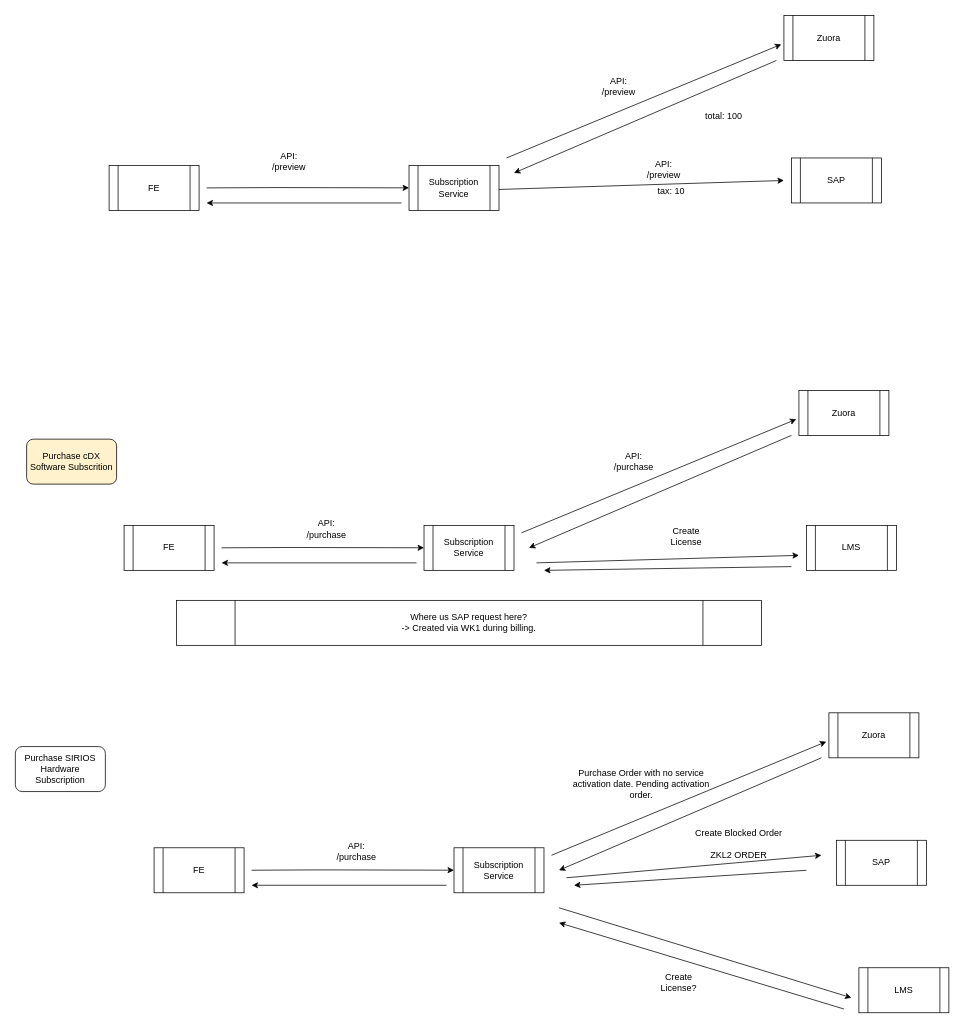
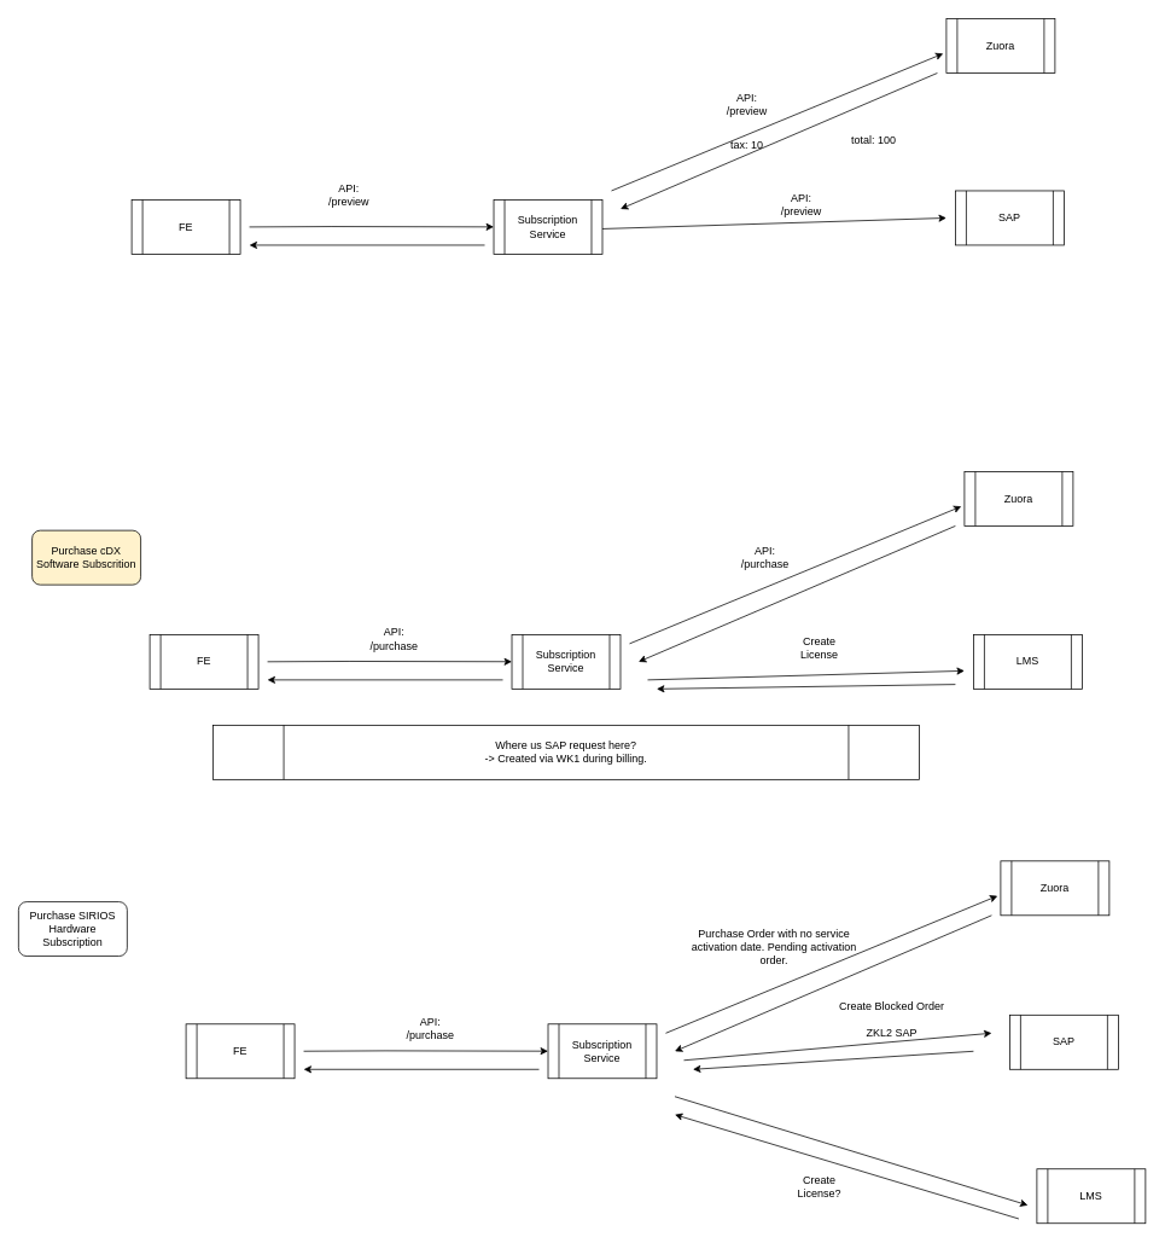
  <mxCell id="0" />
  <mxCell id="1" parent="0" />
  <mxCell id="2" value="Subscription Service" style="shape=process;whiteSpace=wrap;html=1;backgroundOutline=1;" vertex="1" parent="1"><mxGeometry x="545" y="220" width="120" height="60" as="geometry" /></mxCell>
  <mxCell id="3" value="FE" style="shape=process;whiteSpace=wrap;html=1;backgroundOutline=1;" vertex="1" parent="1"><mxGeometry x="145" y="220" width="120" height="60" as="geometry" /></mxCell>
  <mxCell id="4" value="" style="endArrow=classic;html=1;rounded=0;" edge="1" parent="1"><mxGeometry width="50" height="50" relative="1" as="geometry"><mxPoint x="275" y="249.94" as="sourcePoint" /><mxPoint x="545" y="249.873" as="targetPoint" /><Array as="points"><mxPoint x="365" y="249.47" /></Array></mxGeometry></mxCell>
  <mxCell id="5" value="API: /preview" style="text;html=1;align=center;verticalAlign=middle;whiteSpace=wrap;rounded=0;" vertex="1" parent="1"><mxGeometry x="355" y="200" width="60" height="30" as="geometry" /></mxCell>
  <mxCell id="6" value="SAP" style="shape=process;whiteSpace=wrap;html=1;backgroundOutline=1;" vertex="1" parent="1"><mxGeometry x="1055" y="210" width="120" height="60" as="geometry" /></mxCell>
  <mxCell id="7" value="" style="endArrow=classic;html=1;rounded=0;" edge="1" parent="1"><mxGeometry width="50" height="50" relative="1" as="geometry"><mxPoint x="535" y="270" as="sourcePoint" /><mxPoint x="275" y="270" as="targetPoint" /></mxGeometry></mxCell>
  <mxCell id="8" value="Zuora" style="shape=process;whiteSpace=wrap;html=1;backgroundOutline=1;" vertex="1" parent="1"><mxGeometry x="1045" y="20" width="120" height="60" as="geometry" /></mxCell>
  <mxCell id="9" value="" style="endArrow=classic;html=1;rounded=0;entryX=-0.029;entryY=0.641;entryDx=0;entryDy=0;entryPerimeter=0;" edge="1" parent="1" target="8"><mxGeometry width="50" height="50" relative="1" as="geometry"><mxPoint x="675" y="210" as="sourcePoint" /><mxPoint x="725" y="160" as="targetPoint" /></mxGeometry></mxCell>
  <mxCell id="10" value="" style="endArrow=classic;html=1;rounded=0;" edge="1" parent="1"><mxGeometry width="50" height="50" relative="1" as="geometry"><mxPoint x="1035" y="80" as="sourcePoint" /><mxPoint x="685" y="230" as="targetPoint" /></mxGeometry></mxCell>
  <mxCell id="11" value="API: /preview" style="text;html=1;align=center;verticalAlign=middle;whiteSpace=wrap;rounded=0;" vertex="1" parent="1"><mxGeometry x="795" y="100" width="60" height="30" as="geometry" /></mxCell>
  <mxCell id="12" value="total: 100" style="text;html=1;align=center;verticalAlign=middle;whiteSpace=wrap;rounded=0;" vertex="1" parent="1"><mxGeometry x="905" y="140" width="120" height="30" as="geometry" /></mxCell>
  <mxCell id="13" value="" style="endArrow=classic;html=1;rounded=0;" edge="1" parent="1"><mxGeometry width="50" height="50" relative="1" as="geometry"><mxPoint x="665" y="252" as="sourcePoint" /><mxPoint x="1045" y="240" as="targetPoint" /></mxGeometry></mxCell>
  <mxCell id="14" value="API: /preview" style="text;html=1;align=center;verticalAlign=middle;whiteSpace=wrap;rounded=0;" vertex="1" parent="1"><mxGeometry x="855" y="210" width="60" height="30" as="geometry" /></mxCell>
- <mxCell id="15" value="tax: 10" style="text;html=1;align=center;verticalAlign=middle;whiteSpace=wrap;rounded=0;" vertex="1" parent="1"><mxGeometry x="845" y="240" width="100" height="30" as="geometry" /></mxCell>
+ <mxCell id="15" value="tax: 10" style="text;html=1;align=center;verticalAlign=middle;whiteSpace=wrap;rounded=0;" vertex="1" parent="1"><mxGeometry x="775" y="145" width="100" height="30" as="geometry" /></mxCell>
  <mxCell id="16" value="Subscription Service" style="shape=process;whiteSpace=wrap;html=1;backgroundOutline=1;" vertex="1" parent="1"><mxGeometry x="565" y="700" width="120" height="60" as="geometry" /></mxCell>
  <mxCell id="17" value="FE" style="shape=process;whiteSpace=wrap;html=1;backgroundOutline=1;" vertex="1" parent="1"><mxGeometry x="165" y="700" width="120" height="60" as="geometry" /></mxCell>
  <mxCell id="18" value="" style="endArrow=classic;html=1;rounded=0;" edge="1" parent="1"><mxGeometry width="50" height="50" relative="1" as="geometry"><mxPoint x="295" y="729.94" as="sourcePoint" /><mxPoint x="565" y="729.873" as="targetPoint" /><Array as="points"><mxPoint x="385" y="729.47" /></Array></mxGeometry></mxCell>
  <mxCell id="19" value="API: /purchase" style="text;html=1;align=center;verticalAlign=middle;whiteSpace=wrap;rounded=0;" vertex="1" parent="1"><mxGeometry x="405" y="690" width="60" height="30" as="geometry" /></mxCell>
  <mxCell id="20" value="" style="endArrow=classic;html=1;rounded=0;" edge="1" parent="1"><mxGeometry width="50" height="50" relative="1" as="geometry"><mxPoint x="555" y="750" as="sourcePoint" /><mxPoint x="295" y="750" as="targetPoint" /></mxGeometry></mxCell>
  <mxCell id="21" value="Zuora" style="shape=process;whiteSpace=wrap;html=1;backgroundOutline=1;" vertex="1" parent="1"><mxGeometry x="1065" y="520" width="120" height="60" as="geometry" /></mxCell>
  <mxCell id="22" value="" style="endArrow=classic;html=1;rounded=0;entryX=-0.029;entryY=0.641;entryDx=0;entryDy=0;entryPerimeter=0;" edge="1" parent="1" target="21"><mxGeometry width="50" height="50" relative="1" as="geometry"><mxPoint x="695" y="710" as="sourcePoint" /><mxPoint x="745" y="660" as="targetPoint" /></mxGeometry></mxCell>
  <mxCell id="23" value="" style="endArrow=classic;html=1;rounded=0;" edge="1" parent="1"><mxGeometry width="50" height="50" relative="1" as="geometry"><mxPoint x="1055" y="580" as="sourcePoint" /><mxPoint x="705" y="730" as="targetPoint" /></mxGeometry></mxCell>
  <mxCell id="24" value="API: /purchase" style="text;html=1;align=center;verticalAlign=middle;whiteSpace=wrap;rounded=0;" vertex="1" parent="1"><mxGeometry x="815" y="600" width="60" height="30" as="geometry" /></mxCell>
  <mxCell id="25" value="Purchase cDX&lt;br&gt;Software Subscrition" style="rounded=1;whiteSpace=wrap;html=1;fillColor=#fff2cc;" vertex="1" parent="1"><mxGeometry x="35" y="585" width="120" height="60" as="geometry" /></mxCell>
  <mxCell id="26" value="LMS" style="shape=process;whiteSpace=wrap;html=1;backgroundOutline=1;" vertex="1" parent="1"><mxGeometry x="1075" y="700" width="120" height="60" as="geometry" /></mxCell>
  <mxCell id="27" value="" style="endArrow=classic;html=1;rounded=0;" edge="1" parent="1"><mxGeometry width="50" height="50" relative="1" as="geometry"><mxPoint x="715" y="750" as="sourcePoint" /><mxPoint x="1065" y="740" as="targetPoint" /></mxGeometry></mxCell>
- <mxCell id="28" value="Create License" style="text;html=1;align=center;verticalAlign=middle;whiteSpace=wrap;rounded=0;" vertex="1" parent="1"><mxGeometry x="885" y="700" width="60" height="30" as="geometry" /></mxCell>
+ <mxCell id="28" value="Create License" style="text;html=1;align=center;verticalAlign=middle;whiteSpace=wrap;rounded=0;" vertex="1" parent="1"><mxGeometry x="875" y="700" width="60" height="30" as="geometry" /></mxCell>
  <mxCell id="29" value="" style="endArrow=classic;html=1;rounded=0;" edge="1" parent="1"><mxGeometry width="50" height="50" relative="1" as="geometry"><mxPoint x="1055" y="755" as="sourcePoint" /><mxPoint x="725" y="760" as="targetPoint" /></mxGeometry></mxCell>
  <mxCell id="30" value="Where us SAP request here?&lt;div&gt;-&amp;gt; Created via WK1 during billing.&lt;/div&gt;" style="shape=process;whiteSpace=wrap;html=1;backgroundOutline=1;" vertex="1" parent="1"><mxGeometry x="235" y="800" width="780" height="60" as="geometry" /></mxCell>
  <mxCell id="31" value="Subscription Service" style="shape=process;whiteSpace=wrap;html=1;backgroundOutline=1;" vertex="1" parent="1"><mxGeometry x="605" y="1130" width="120" height="60" as="geometry" /></mxCell>
  <mxCell id="32" value="FE" style="shape=process;whiteSpace=wrap;html=1;backgroundOutline=1;" vertex="1" parent="1"><mxGeometry x="205" y="1130" width="120" height="60" as="geometry" /></mxCell>
  <mxCell id="33" value="" style="endArrow=classic;html=1;rounded=0;" edge="1" parent="1"><mxGeometry width="50" height="50" relative="1" as="geometry"><mxPoint x="335" y="1159.94" as="sourcePoint" /><mxPoint x="605" y="1159.873" as="targetPoint" /><Array as="points"><mxPoint x="425" y="1159.47" /></Array></mxGeometry></mxCell>
  <mxCell id="34" value="API: /purchase" style="text;html=1;align=center;verticalAlign=middle;whiteSpace=wrap;rounded=0;" vertex="1" parent="1"><mxGeometry x="445" y="1120" width="60" height="30" as="geometry" /></mxCell>
  <mxCell id="35" value="" style="endArrow=classic;html=1;rounded=0;" edge="1" parent="1"><mxGeometry width="50" height="50" relative="1" as="geometry"><mxPoint x="595" y="1180" as="sourcePoint" /><mxPoint x="335" y="1180" as="targetPoint" /></mxGeometry></mxCell>
  <mxCell id="36" value="Zuora" style="shape=process;whiteSpace=wrap;html=1;backgroundOutline=1;" vertex="1" parent="1"><mxGeometry x="1105" y="950" width="120" height="60" as="geometry" /></mxCell>
  <mxCell id="37" value="" style="endArrow=classic;html=1;rounded=0;entryX=-0.029;entryY=0.641;entryDx=0;entryDy=0;entryPerimeter=0;" edge="1" parent="1" target="36"><mxGeometry width="50" height="50" relative="1" as="geometry"><mxPoint x="735" y="1140" as="sourcePoint" /><mxPoint x="785" y="1090" as="targetPoint" /></mxGeometry></mxCell>
  <mxCell id="38" value="" style="endArrow=classic;html=1;rounded=0;" edge="1" parent="1"><mxGeometry width="50" height="50" relative="1" as="geometry"><mxPoint x="1095" y="1010" as="sourcePoint" /><mxPoint x="745" y="1160" as="targetPoint" /></mxGeometry></mxCell>
  <mxCell id="39" value="Purchase Order with no service activation date. Pending activation order." style="text;html=1;align=center;verticalAlign=middle;whiteSpace=wrap;rounded=0;" vertex="1" parent="1"><mxGeometry x="755" y="1030" width="200" height="30" as="geometry" /></mxCell>
  <mxCell id="40" value="Purchase SIRIOS&lt;div&gt;Hardware Subscription&lt;/div&gt;" style="rounded=1;whiteSpace=wrap;html=1;" vertex="1" parent="1"><mxGeometry x="20" y="995" width="120" height="60" as="geometry" /></mxCell>
  <mxCell id="41" value="LMS" style="shape=process;whiteSpace=wrap;html=1;backgroundOutline=1;" vertex="1" parent="1"><mxGeometry x="1145" y="1290" width="120" height="60" as="geometry" /></mxCell>
  <mxCell id="42" value="" style="endArrow=classic;html=1;rounded=0;" edge="1" parent="1"><mxGeometry width="50" height="50" relative="1" as="geometry"><mxPoint x="745" y="1210" as="sourcePoint" /><mxPoint x="1135" y="1330" as="targetPoint" /></mxGeometry></mxCell>
  <mxCell id="43" value="Create License?" style="text;html=1;align=center;verticalAlign=middle;whiteSpace=wrap;rounded=0;" vertex="1" parent="1"><mxGeometry x="875" y="1290" width="60" height="40" as="geometry" /></mxCell>
  <mxCell id="44" value="" style="endArrow=classic;html=1;rounded=0;" edge="1" parent="1"><mxGeometry width="50" height="50" relative="1" as="geometry"><mxPoint x="1125" y="1345" as="sourcePoint" /><mxPoint x="745" y="1230" as="targetPoint" /></mxGeometry></mxCell>
  <mxCell id="45" value="SAP" style="shape=process;whiteSpace=wrap;html=1;backgroundOutline=1;" vertex="1" parent="1"><mxGeometry x="1115" y="1120" width="120" height="60" as="geometry" /></mxCell>
  <mxCell id="46" value="" style="endArrow=classic;html=1;rounded=0;" edge="1" parent="1"><mxGeometry width="50" height="50" relative="1" as="geometry"><mxPoint x="755" y="1170" as="sourcePoint" /><mxPoint x="1095" y="1140" as="targetPoint" /></mxGeometry></mxCell>
  <mxCell id="47" value="" style="endArrow=classic;html=1;rounded=0;" edge="1" parent="1"><mxGeometry width="50" height="50" relative="1" as="geometry"><mxPoint x="1075" y="1160" as="sourcePoint" /><mxPoint x="765" y="1180" as="targetPoint" /></mxGeometry></mxCell>
- <mxCell id="48" value="Create Blocked Order&lt;div&gt;&lt;br&gt;&lt;/div&gt;&lt;div&gt;ZKL2 ORDER&lt;/div&gt;" style="text;html=1;align=center;verticalAlign=middle;whiteSpace=wrap;rounded=0;" vertex="1" parent="1"><mxGeometry x="915" y="1110" width="140" height="30" as="geometry" /></mxCell>
+ <mxCell id="48" value="Create Blocked Order&lt;div&gt;&lt;br&gt;&lt;/div&gt;&lt;div&gt;ZKL2 SAP&lt;/div&gt;" style="text;html=1;align=center;verticalAlign=middle;whiteSpace=wrap;rounded=0;" vertex="1" parent="1"><mxGeometry x="915" y="1110" width="140" height="30" as="geometry" /></mxCell>
